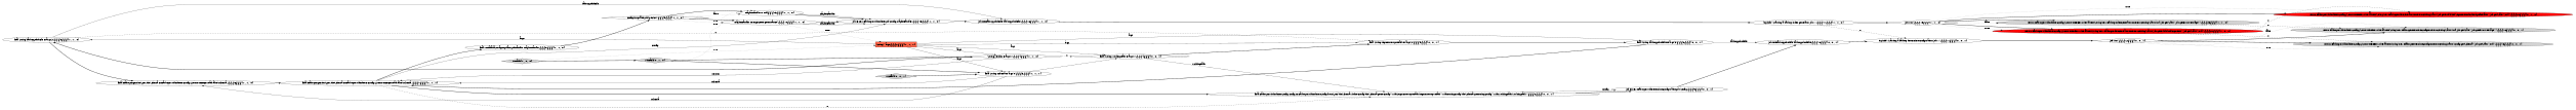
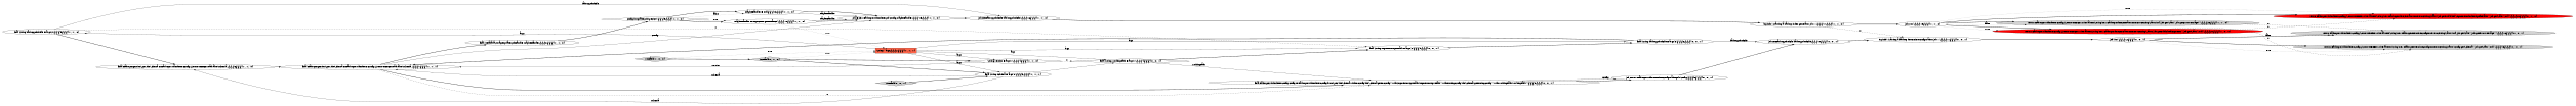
  digraph {
    rankdir=LR
    node [fillcolor=white shape=ellipse style=filled]
    edge [style=bold]
    n1 [label="final String hadoopJobIdFile = args(2(@@@5@@@['1', '1', '0']"]
    n2 [label="job.setHadoopJobIdFile(hadoopJobIdFile)@@@16@@@['1', '1', '0']"]
    n3 [label="final HadoopIngestionSpec theSchema = HadoopDruidIndexerConfig.JSON_MAPPER.readValue(schema,)@@@6@@@['1', '1', '0']"]
    n4 [label="final String segmentOutputPath = args(2(@@@5@@@['0', '0', '1']"]
    n5 [label="log.info(\"Starting a hadoop index generator job...\")@@@17@@@['1', '1', '0']"]
    n6 [label="final HadoopIngestionSpec theSchema = HadoopDruidIndexerConfig.JSON_MAPPER.readValue(schema,)@@@7@@@['1', '1', '1']"]
    n7 [label="final String hadoopJobIdFile = args(3(@@@6@@@['0', '0', '1']"]
    n8 [label="job.setHadoopJobIdFile(hadoopJobIdFile)@@@10@@@['0', '0', '1']"]
    n9 [label="log.info(\"Starting a hadoop determine configuration job...\")@@@11@@@['0', '0', '1']"]
    n10 [label="job.run()@@@12@@@['0', '0', '1']" shape=diamond]
    n11 [label="final MetadataStorageUpdaterJobHandler maybeHandler@@@8@@@['1', '1', '0']"]
    n12 [label="config.isUpdaterJobSpecSet()@@@9@@@['1', '1', '0']" shape=diamond]
    n13 [label="maybeHandler = INJECTOR.getInstance()@@@10@@@['1', '1', '0']"]
    n14 [label="maybeHandler = null@@@13@@@['1', '1', '0']"]
    n15 [fillcolor=tomato label="String(( args@@@2@@@['1', '1', '1']" shape=box]
    n16 [label="final String workingPath = args(1(@@@4@@@['0', '0', '1']" shape=diamond]
    n17 [label="final String schema = args(0(@@@3@@@['1', '1', '1']"]
    n18 [label="String version = args(1(@@@4@@@['1', '1', '0']" shape=diamond]
    n19 [label="final HadoopDruidIndexerConfig config = HadoopDruidIndexerConfig.fromSpec(theSchema.withIOConfig(theSchema.getIOConfig().withSegmentOutputPath(segmentOutputPath)).withTuningConfig(theSchema.getTuningConfig().withWorkingPath(workingPath)))@@@8@@@['0', '0', '1']"]
    n20 [fillcolor=lightgray label="return HadoopDruidIndexerConfig.JSON_MAPPER.writeValueAsString(new HadoopDetermineConfigInnerProcessingStatus(null,job.getStats(),job.getErrorMessage()))@@@16@@@['0', '0', '1']"]
    n21 [fillcolor=lightgray label="return HadoopDruidIndexerConfig.JSON_MAPPER.writeValueAsString(new HadoopDetermineConfigInnerProcessingStatus(config.getSchema(),job.getStats(),null))@@@13@@@['0', '0', '1']"]
    n22 [fillcolor=lightgray label="return HadoopDruidIndexerConfig.JSON_MAPPER.writeValueAsString(new HadoopIndexGeneratorInnerProcessingStatus(null,job.getStats(),job.getErrorMessage()))@@@23@@@['1', '1', '0']"]
    n23 [label="job = new HadoopDruidIndexerJob(config,maybeHandler)@@@15@@@['1', '1', '0']"]
-   n24 [label="job.run()@@@19@@@['1', '1', '0']" shape=diamond]
+   n24 [label="job.run()@@@19@@@['1', '1', '0']"]
    n25 [label="job = new HadoopDruidDetermineConfigurationJob(config)@@@9@@@['0', '0', '1']"]
    n26 [fillcolor=red label="return HadoopDruidIndexerConfig.JSON_MAPPER.writeValueAsString(new HadoopIndexGeneratorInnerProcessingStatus(job.getPublishedSegments(),job.getStats(),null))@@@20@@@['1', '0', '0']"]
    n27 [fillcolor=red label="return HadoopDruidIndexerConfig.JSON_MAPPER.writeValueAsString(new HadoopIndexGeneratorInnerProcessingStatus(job.getPublishedSegmentAndIndexZipFilePaths(),job.getStats(),null))@@@20@@@['0', '1', '0']"]
    n28 [fillcolor=lightgray label="runTask['0', '0', '1']" shape=diamond]
    n29 [fillcolor=lightgray label="runTask['0', '1', '0']" shape=diamond]
    n30 [fillcolor=lightgray label="runTask['1', '0', '0']" shape=diamond]
    n1 -> n2 [label=hadoopJobIdFile style=solid]
    n1 -> n3
    n1 -> n4 [label=0 style=dashed]
    n2 -> n5
    n3 -> n6
    n4 -> n7
    n5 -> n9 [label=0 style=dashed]
    n5 -> n24
    n6 -> n11
    n6 -> n19 [label=0 style=dashed]
    n6 -> n19
    n6 -> n23 [label=config style=solid]
    n7 -> n6
    n7 -> n8 [label=hadoopJobIdFile style=solid]
    n8 -> n9
    n9 -> n10
    n10 -> n20
    n10 -> n20 [label=false style=dotted]
    n10 -> n21 [label=true style=dotted]
    n10 -> n21
    n11 -> n12
    n12 -> n13
    n12 -> n13 [label=true style=dotted]
    n12 -> n14
    n12 -> n14 [label=false style=dotted]
    n13 -> n15 [label=true style=dotted]
    n13 -> n23
    n13 -> n23 [label=maybeHandler style=solid]
    n14 -> n23 [label=maybeHandler style=solid]
    n14 -> n23
    n15 -> n1 [label=args style=solid]
    n15 -> n4 [label=args style=solid]
    n15 -> n7 [label=args style=solid]
    n15 -> n16 [label=args style=solid]
    n15 -> n17 [label=args style=solid]
    n15 -> n18 [label=args style=solid]
    n16 -> n4
    n16 -> n19 [label=workingPath style=solid]
    n17 -> n3 [label=schema style=solid]
    n17 -> n6 [label=schema style=solid]
    n17 -> n16 [style=solid]
-   n18 -> n1
    n18 -> n6 [label=version style=solid]
    n18 -> n16 [label=0 style=dashed]
    n19 -> n25
    n19 -> n25 [label=config style=solid]
    n22 -> n20 [label=0 style=dashed]
    n23 -> n2
    n24 -> n22
    n24 -> n22 [label=false style=dotted]
    n24 -> n26
    n24 -> n26 [label=true style=dotted]
    n24 -> n27
    n24 -> n27 [label=true style=dotted]
    n25 -> n8
    n26 -> n21 [label=0 style=dashed]
    n26 -> n27 [label=0 style=dashed]
    n28 -> n17
-   n29 -> n14 [label=true style=dotted]
+   n29 -> n15 [label=true style=dotted]
    n29 -> n17
    n29 -> n18
    n30 -> n15 [label=true style=dotted]
    n30 -> n29
  }
